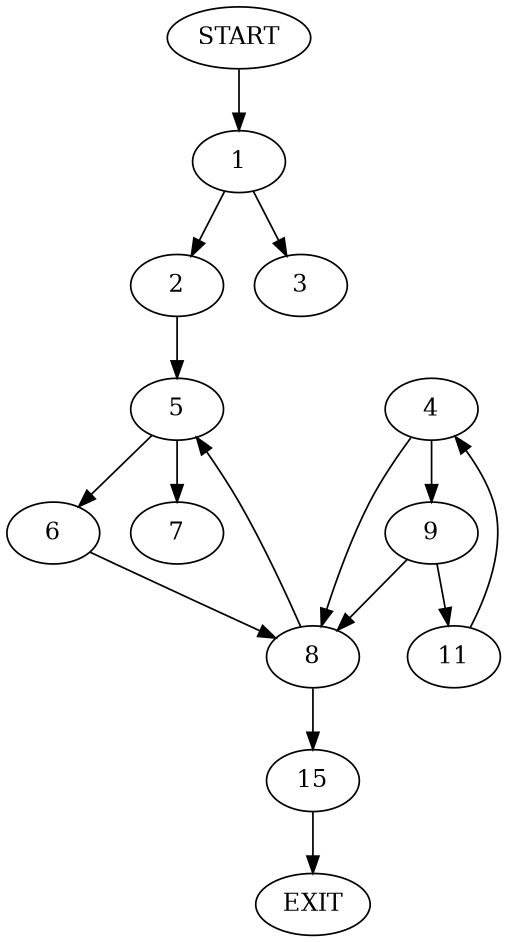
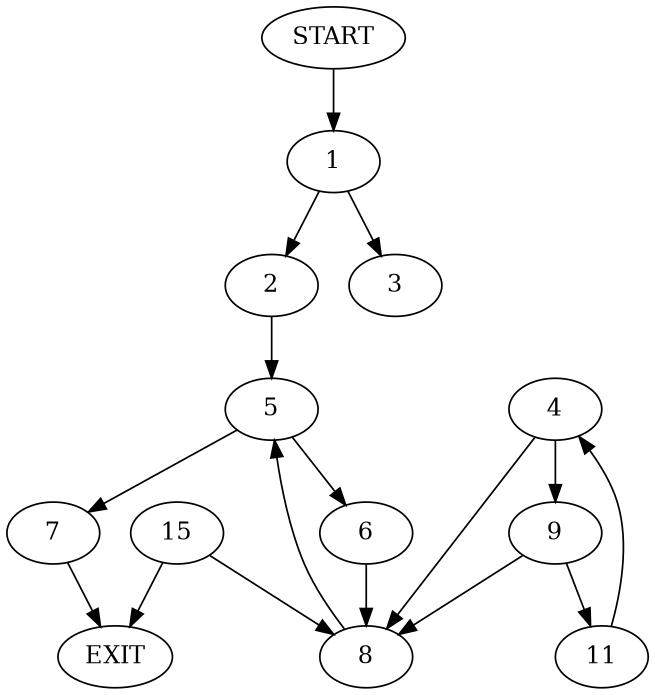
  digraph {
    n1 [label=START]
    1
    2
    3
    n5 [label=EXIT]
    5
    6
    7
    4
    8
    9
    n12 [label=15]
    11
    n1 -> 1
    1 -> 2
    1 -> 3
    2 -> 5
    5 -> 6
    5 -> 7
    6 -> 8
+   7 -> n5
    4 -> 8
    4 -> 9
    8 -> 5
-   8 -> n12
+   n12 -> 8
    9 -> 8
    9 -> 11
    n12 -> n5
    11 -> 4
  }
